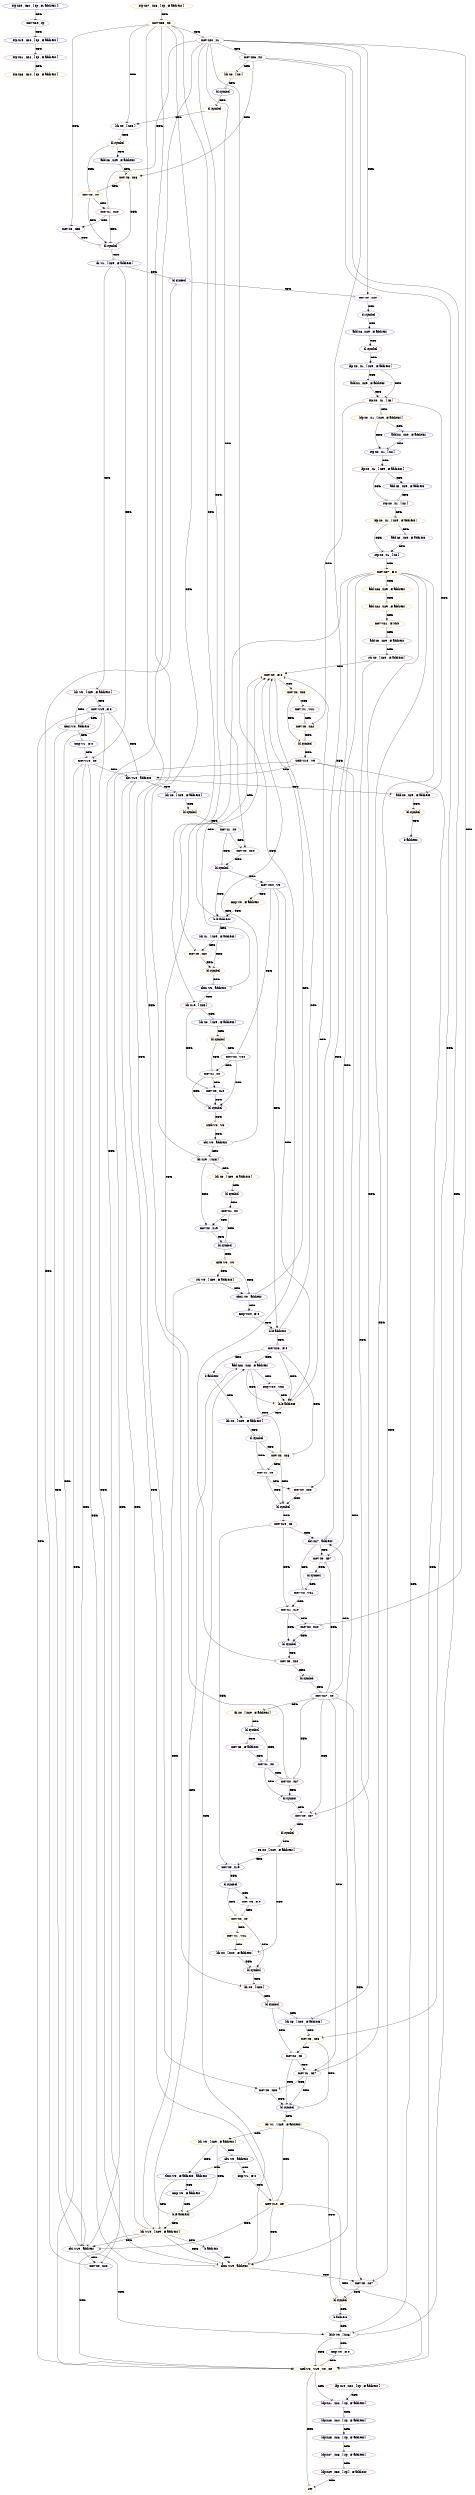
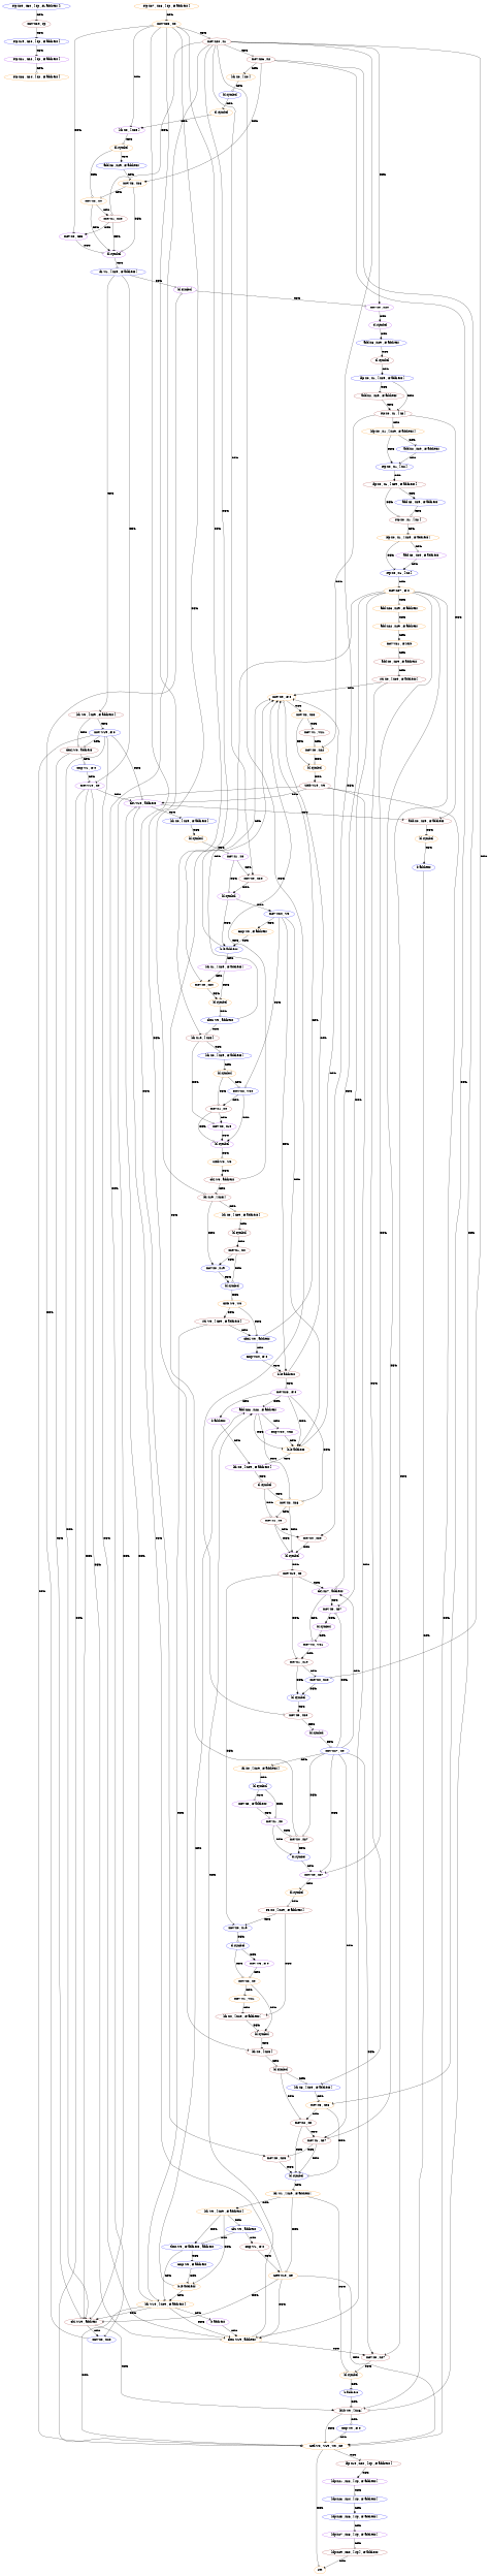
  digraph {
    node [color=brown]
    edge [arrowhead=tee]
    n1 [color=blue label="stp x29 , x30 , [ sp , #- address ]!"]
    n2 [label="mov x29 , sp"]
    n3 [color=blue label="stp x19 , x20 , [ sp , # address ]"]
    n4 [color=purple label="stp x21 , x22 , [ sp , # address ]"]
    n5 [color=darkorange label="stp x23 , x24 , [ sp , # address ]"]
    n6 [color=darkorange label="stp x27 , x28 , [ sp , # address ]"]
    n7 [color=darkorange label="mov x25 , x0"]
    n8 [label="mov x20 , x1"]
    n9 [color=purple label="ldr x0 , [ x25 ]"]
    n10 [color=purple label="mov x0 , x25"]
    n11 [label="ldr x19 , [ x25 ]"]
    n12 [label="ldr x19 , [ x25 ]"]
    n13 [label="ldr x0 , [ x25 ]"]
    n14 [label="mov x0 , x25"]
    n15 [label="mov x26 , x2"]
    n16 [label="mov x1 , x20"]
    n17 [color=blue label="mov x0 , x20"]
    n18 [color=purple label="mov x0 , x20"]
    n19 [label="mov x0 , x20"]
    n20 [color=darkorange label="mov x0 , x20"]
    n21 [label="mov x0 , x20"]
    n22 [color=blue label="mov x0 , x20"]
    n23 [label="mov x0 , x20"]
    n24 [color=darkorange label="bl symbol"]
    n25 [color=purple label="bl symbol"]
    n26 [color=blue label="ldr x0 , [ x29 , # address ]"]
    n27 [color=purple label="mov x0 , x19"]
    n28 [color=darkorange label="ldr x0 , [ x29 , # address ]"]
    n29 [color=blue label="mov x0 , x19"]
    n30 [label="bl symbol"]
    n31 [color=blue label="bl symbol"]
    n32 [color=darkorange label="ldr x0 , [ x0 ]"]
    n33 [color=darkorange label="mov x3 , x26"]
    n34 [label="ldrb w0 , [ x26 ]"]
    n35 [color=darkorange label="mov x3 , x26"]
    n36 [color=purple label="bl symbol"]
    n37 [color=purple label="bl symbol"]
    n38 [color=purple label="bl symbol"]
    n39 [color=darkorange label="bl symbol"]
    n40 [color=purple label="bl symbol"]
    n41 [color=blue label="bl symbol"]
    n42 [color=purple label="bl symbol"]
    n43 [color=blue label="bl symbol"]
    n44 [color=darkorange label="mov x2 , x0"]
    n45 [color=darkorange label="csel w0 , w19 , w0 , ne"]
    n46 [color=blue label="cmp w0 , # 0"]
    n47 [label="mov x2 , x0"]
    n48 [color=darkorange label="bl symbol"]
    n49 [color=blue label="add x8 , x29 , # address"]
    n50 [color=blue label="ldr w1 , [ x29 , # address ]"]
    n51 [label="ldr w0 , [ x29 , # address ]"]
    n52 [color=purple label="cset w19 , ne"]
    n53 [color=blue label="mov w19 , # 0"]
    n54 [label="cbnz w0 , address"]
    n55 [label="cbz w19 , address"]
    n56 [color=purple label="cbz w19 , address"]
    n57 [color=darkorange label="cbnz w19 , address"]
    n58 [color=blue label="cmp w1 , # 0"]
    n59 [label="ldp x19 , x20 , [ sp , # address ]"]
    n60 [color=darkorange label=ret]
    n61 [label="add x0 , x29 , # address"]
    n62 [color=blue label="ldr x0 , [ x29 , # address ]"]
    n63 [label="mov x0 , x27"]
    n64 [color=purple label="add x28 , x28 , # address"]
    n65 [color=blue label="add x8 , x29 , # address"]
    n66 [label="bl symbol"]
    n67 [color=blue label="ldp x0 , x1 , [ x29 , # address ]"]
    n68 [label="add x2 , x29 , # address"]
    n69 [label="stp x0 , x1 , [ x2 ]"]
    n70 [color=darkorange label="ldp x0 , x1 , [ x29 , # address ]"]
    n71 [color=darkorange label="mov x0 , x22"]
    n72 [color=blue label="add x2 , x29 , # address"]
    n73 [color=blue label="stp x0 , x1 , [ x2 ]"]
    n74 [color=darkorange label="bl symbol"]
    n75 [color=darkorange label="bl symbol"]
    n76 [label="ldp x0 , x1 , [ x29 , # address ]"]
    n77 [color=blue label="add x2 , x29 , # address"]
    n78 [label="stp x0 , x1 , [ x2 ]"]
    n79 [color=darkorange label="ldp x0 , x1 , [ x29 , # address ]"]
    n80 [color=purple label="add x2 , x29 , # address"]
    n81 [color=blue label="stp x0 , x1 , [ x2 ]"]
    n82 [color=darkorange label="mov x27 , # 0"]
    n83 [color=darkorange label="add x23 , x29 , # address"]
    n84 [color=purple label="cbz x27 , address"]
    n85 [color=purple label="mov x0 , x27"]
    n86 [label="mov x0 , x27"]
    n87 [color=purple label="mov x0 , x27"]
    n88 [label="mov x1 , x27"]
    n89 [color=darkorange label="add x22 , x29 , # address"]
    n90 [color=purple label="mov w2 , w21"]
    n91 [color=purple label="bl symbol"]
    n92 [color=blue label="bl symbol"]
    n93 [color=darkorange label="bl symbol"]
    n94 [color=darkorange label="bl symbol"]
    n95 [color=darkorange label="mov w21 , # ldrb"]
    n96 [label="add x0 , x29 , # address"]
    n97 [label="str x0 , [ x29 , # address ]"]
    n98 [color=darkorange label="mov x9 , # 0"]
    n99 [color=blue label="ldr x8 , [ x29 , # address ]"]
    n100 [color=darkorange label="mov x2 , x23"]
    n101 [label="mov w1 , w21"]
    n102 [color=purple label="ldp x21 , x22 , [ sp , # address ]"]
    n103 [color=blue label="ldp x23 , x24 , [ sp , # address ]"]
    n104 [color=blue label="ldp x25 , x26 , [ sp , # address ]"]
    n105 [color=purple label="ldp x27 , x28 , [ sp , # address ]"]
    n106 [label="ldp x29 , x30 , [ sp ] , # address"]
    n107 [color=blue label="b address"]
    n108 [color=darkorange label="bl symbol"]
    n109 [color=purple label="mov x1 , x0"]
    n110 [color=blue label="mov w24 , w0"]
    n111 [color=blue label="b.le address"]
    n112 [color=darkorange label="cmp w0 , # address"]
    n113 [color=blue label="sxtw x2 , w24"]
    n114 [label="b.le address"]
    n115 [color=darkorange label="b.le address"]
    n116 [color=purple label="ldr x1 , [ x29 , # address ]"]
    n117 [label="mov x1 , x0"]
    n118 [color=purple label="bl symbol"]
    n119 [color=purple label="mov x28 , # 0"]
    n120 [color=purple label="ldr x0 , [ x29 , # address ]"]
    n121 [color=blue label="cbnz w0 , address"]
    n122 [label="uxtb w19 , w0"]
    n123 [color=darkorange label="bl symbol"]
    n124 [color=darkorange label="uxtb w0 , w0"]
    n125 [label="cbz w0 , address"]
    n126 [label="bl symbol"]
    n127 [color=blue label="bl symbol"]
    n128 [label="mov x1 , x0"]
    n129 [color=darkorange label="uxtb w0 , w0"]
    n130 [label="str w0 , [ x29 , # address ]"]
    n131 [color=blue label="cbnz w0 , address"]
    n132 [color=darkorange label="ldr w19 , [ x29 , # address ]"]
    n133 [color=blue label="cmp w24 , # 0"]
    n134 [color=purple label="b address"]
    n135 [color=purple label="b address"]
    n136 [color=darkorange label="mov x2 , x28"]
    n137 [label="mov x1 , x0"]
    n138 [color=purple label="cmp w24 , w28"]
    n139 [label="bl symbol"]
    n140 [label="mov x19 , x0"]
    n141 [label="mov x1 , x19"]
    n142 [color=blue label="mov x0 , x19"]
    n143 [color=blue label="bl symbol"]
    n144 [color=blue label="mov x27 , x0"]
    n145 [color=darkorange label="ldr x0 , [ x29 , # address ]"]
    n146 [color=blue label="bl symbol"]
    n147 [color=purple label="mov x2 , # address"]
    n148 [color=purple label="mov x1 , x0"]
    n149 [label="str x0 , [ x29 , # address ]"]
    n150 [label="ldr x0 , [ x29 , # address ]"]
    n151 [label="bl symbol"]
    n152 [color=purple label="mov w3 , # 0"]
    n153 [color=darkorange label="mov x2 , x0"]
    n154 [color=darkorange label="mov w1 , w21"]
    n155 [color=darkorange label="ldr w1 , [ x29 , # address ]"]
    n156 [color=darkorange label="ldr w0 , [ x29 , # address ]"]
    n157 [color=darkorange label="cset w19 , ne"]
    n158 [color=blue label="cbz w0 , address"]
    n159 [color=blue label="tbnz w0 , # address , address"]
    n160 [color=darkorange label="b.le address"]
    n161 [color=blue label="b address"]
    n162 [label="cmp w1 , # 0"]
    n163 [color=blue label="cmp w0 , # address"]
    n1 -> n2 [label=CFG]
    n2 -> n3 [label=CFG]
    n3 -> n4 [label=CFG]
    n4 -> n5 [arrowhead=odot label=CFG]
    n6 -> n7 [label=CFG]
    n7 -> n8 [arrowhead=odot label=CFG]
    n7 -> n9 [label=DFG]
    n7 -> n10 [label=DFG]
    n7 -> n11 [label=DFG]
    n7 -> n12 [arrowhead=odot label=DFG]
    n7 -> n13 [label=DFG]
    n7 -> n14 [arrowhead=diamond label=DFG]
    n8 -> n15 [arrowhead=odot label=CFG]
    n8 -> n16 [arrowhead=odot label=DFG]
    n8 -> n17 [label=DFG]
    n8 -> n18 [arrowhead=diamond label=DFG]
    n8 -> n19 [arrowhead=diamond label=DFG]
    n8 -> n20 [label=DFG]
    n8 -> n21 [arrowhead=diamond label=DFG]
    n8 -> n22 [arrowhead=odot label=DFG]
    n8 -> n23 [arrowhead=odot label=DFG]
    n9 -> n24 [arrowhead=odot label=CFG]
    n10 -> n25 [arrowhead=odot label=DFG]
    n11 -> n26 [arrowhead=odot label=CFG]
    n11 -> n27 [arrowhead=odot label=DFG]
    n12 -> n28 [arrowhead=odot label=CFG]
    n12 -> n29 [arrowhead=diamond label=DFG]
    n13 -> n30 [arrowhead=odot label=CFG]
    n14 -> n31 [arrowhead=diamond label=DFG]
    n15 -> n32 [label=CFG]
    n15 -> n33 [arrowhead=diamond label=DFG]
    n15 -> n34 [arrowhead=odot label=DFG]
    n15 -> n35 [label=DFG]
    n16 -> n10 [arrowhead=diamond label=CFG]
    n16 -> n25 [label=DFG]
    n17 -> n36 [arrowhead=odot label=DFG]
    n18 -> n37 [arrowhead=diamond label=CFG]
    n19 -> n38 [arrowhead=diamond label=DFG]
    n20 -> n39 [arrowhead=diamond label=DFG]
    n21 -> n40 [arrowhead=diamond label=DFG]
    n22 -> n41 [arrowhead=diamond label=DFG]
    n23 -> n42 [label=DFG]
    n24 -> n44 [arrowhead=odot label=DFG]
    n24 -> n49 [arrowhead=diamond label=CFG]
    n25 -> n50 [arrowhead=odot label=CFG]
    n26 -> n123 [label=CFG]
    n27 -> n118 [arrowhead=diamond label=DFG]
    n28 -> n126 [label=CFG]
    n29 -> n127 [arrowhead=diamond label=DFG]
    n30 -> n47 [arrowhead=odot label=DFG]
    n30 -> n99 [arrowhead=odot label=CFG]
    n31 -> n155 [label=CFG]
    n32 -> n43 [arrowhead=odot label=CFG]
    n33 -> n25 [arrowhead=odot label=DFG]
    n33 -> n44 [arrowhead=odot label=CFG]
    n34 -> n45 [label=DFG]
    n34 -> n46 [arrowhead=odot label=CFG]
    n35 -> n31 [arrowhead=odot label=DFG]
    n35 -> n47 [arrowhead=diamond label=CFG]
    n36 -> n18 [arrowhead=odot label=CFG]
    n37 -> n65 [arrowhead=diamond label=CFG]
    n38 -> n110 [arrowhead=diamond label=DFG]
    n38 -> n111 [arrowhead=diamond label=DFG]
    n39 -> n121 [arrowhead=odot label=DFG]
    n40 -> n140 [label=DFG]
    n41 -> n23 [arrowhead=diamond label=CFG]
    n42 -> n144 [arrowhead=odot label=DFG]
    n43 -> n48 [label=CFG]
    n44 -> n16 [arrowhead=diamond label=CFG]
    n44 -> n25 [arrowhead=diamond label=DFG]
-   n45 -> n102 [label=CFG]
+   n45 -> n59 [label=CFG]
    n45 -> n60 [arrowhead=odot label=DFG]
    n46 -> n45 [arrowhead=odot label=CFG]
    n47 -> n31 [label=DFG]
    n47 -> n88 [arrowhead=diamond label=CFG]
    n48 -> n9 [arrowhead=diamond label=CFG]
    n49 -> n33 [label=CFG]
    n50 -> n36 [arrowhead=odot label=DFG]
    n50 -> n51 [label=CFG]
    n50 -> n52 [label=DFG]
    n51 -> n53 [label=CFG]
    n51 -> n54 [arrowhead=odot label=DFG]
    n52 -> n45 [arrowhead=odot label=DFG]
    n52 -> n55 [label=DFG]
    n52 -> n56 [label=DFG]
    n52 -> n57 [arrowhead=odot label=DFG]
    n53 -> n45 [arrowhead=diamond label=DFG]
    n53 -> n54 [arrowhead=odot label=CFG]
    n53 -> n55 [label=DFG]
    n53 -> n56 [arrowhead=odot label=DFG]
    n53 -> n57 [label=DFG]
    n54 -> n55 [arrowhead=odot label=CFG]
    n54 -> n58 [arrowhead=odot label=CFG]
    n55 -> n17 [arrowhead=diamond label=CFG]
    n55 -> n34 [arrowhead=diamond label=CFG]
    n56 -> n61 [label=CFG]
    n56 -> n62 [label=CFG]
    n57 -> n63 [arrowhead=diamond label=CFG]
    n57 -> n64 [arrowhead=diamond label=CFG]
    n58 -> n52 [label=CFG]
    n59 -> n102 [arrowhead=diamond label=CFG]
    n61 -> n74 [label=DFG]
    n62 -> n108 [arrowhead=diamond label=CFG]
    n63 -> n94 [label=DFG]
    n64 -> n115 [label=DFG]
    n64 -> n136 [arrowhead=odot label=DFG]
    n64 -> n138 [label=CFG]
    n65 -> n66 [arrowhead=diamond label=CFG]
    n66 -> n67 [arrowhead=diamond label=CFG]
    n67 -> n68 [label=CFG]
    n67 -> n69 [label=DFG]
    n68 -> n69 [arrowhead=diamond label=CFG]
    n69 -> n61 [label=DFG]
    n69 -> n70 [arrowhead=odot label=CFG]
    n69 -> n71 [label=DFG]
    n70 -> n72 [label=CFG]
    n70 -> n73 [arrowhead=diamond label=DFG]
    n71 -> n75 [arrowhead=odot label=DFG]
    n72 -> n73 [label=CFG]
    n73 -> n76 [arrowhead=diamond label=CFG]
    n74 -> n107 [arrowhead=diamond label=CFG]
    n75 -> n122 [arrowhead=diamond label=DFG]
    n76 -> n77 [arrowhead=diamond label=CFG]
    n76 -> n78 [arrowhead=odot label=DFG]
    n77 -> n78 [arrowhead=odot label=CFG]
    n78 -> n79 [label=CFG]
    n79 -> n80 [arrowhead=odot label=CFG]
    n79 -> n81 [label=DFG]
    n80 -> n81 [arrowhead=diamond label=CFG]
    n81 -> n82 [label=CFG]
    n82 -> n63 [label=DFG]
    n82 -> n83 [arrowhead=odot label=CFG]
    n82 -> n84 [arrowhead=odot label=DFG]
    n82 -> n85 [label=DFG]
    n82 -> n86 [arrowhead=odot label=DFG]
    n82 -> n87 [label=DFG]
    n82 -> n88 [arrowhead=odot label=DFG]
    n83 -> n89 [arrowhead=odot label=CFG]
    n84 -> n85 [arrowhead=diamond label=CFG]
    n84 -> n90 [arrowhead=odot label=CFG]
    n85 -> n91 [arrowhead=diamond label=DFG]
    n86 -> n92 [arrowhead=diamond label=DFG]
    n87 -> n93 [label=CFG]
    n88 -> n14 [label=CFG]
    n88 -> n31 [label=DFG]
    n89 -> n95 [arrowhead=diamond label=CFG]
    n90 -> n141 [arrowhead=diamond label=CFG]
    n91 -> n90 [label=CFG]
    n92 -> n87 [label=CFG]
    n93 -> n149 [arrowhead=odot label=DFG]
    n94 -> n161 [label=CFG]
    n95 -> n96 [arrowhead=odot label=CFG]
    n96 -> n97 [label=CFG]
    n97 -> n98 [arrowhead=diamond label=CFG]
    n97 -> n99 [label=DFG]
    n98 -> n100 [arrowhead=diamond label=CFG]
    n99 -> n35 [label=CFG]
    n100 -> n75 [label=DFG]
    n100 -> n101 [label=CFG]
    n101 -> n71 [arrowhead=odot label=CFG]
    n102 -> n103 [arrowhead=odot label=CFG]
    n103 -> n104 [arrowhead=diamond label=CFG]
    n104 -> n105 [label=CFG]
    n105 -> n106 [arrowhead=odot label=CFG]
    n106 -> n60 [label=CFG]
    n107 -> n34 [label=CFG]
    n108 -> n109 [arrowhead=odot label=DFG]
    n109 -> n19 [label=CFG]
    n109 -> n38 [arrowhead=odot label=DFG]
    n110 -> n112 [arrowhead=diamond label=CFG]
    n110 -> n113 [arrowhead=odot label=DFG]
    n110 -> n114 [arrowhead=diamond label=DFG]
    n110 -> n115 [arrowhead=diamond label=DFG]
    n111 -> n98 [label=CFG]
    n111 -> n116 [arrowhead=odot label=CFG]
    n112 -> n111 [arrowhead=diamond label=CFG]
    n113 -> n117 [arrowhead=diamond label=CFG]
    n113 -> n118 [arrowhead=diamond label=DFG]
    n114 -> n98 [arrowhead=odot label=CFG]
    n114 -> n119 [arrowhead=odot label=CFG]
    n115 -> n98 [label=CFG]
    n115 -> n120 [arrowhead=odot label=CFG]
    n116 -> n20 [arrowhead=diamond label=CFG]
    n116 -> n39 [label=DFG]
    n117 -> n27 [arrowhead=diamond label=CFG]
    n117 -> n118 [arrowhead=odot label=DFG]
    n118 -> n124 [arrowhead=odot label=DFG]
    n119 -> n64 [label=DFG]
    n119 -> n115 [arrowhead=diamond label=DFG]
    n119 -> n135 [arrowhead=diamond label=CFG]
    n119 -> n136 [arrowhead=odot label=DFG]
    n120 -> n139 [arrowhead=odot label=CFG]
    n121 -> n11 [arrowhead=odot label=CFG]
    n121 -> n98 [arrowhead=diamond label=CFG]
    n122 -> n45 [label=DFG]
    n122 -> n55 [label=DFG]
    n122 -> n56 [arrowhead=diamond label=DFG]
    n122 -> n57 [label=DFG]
    n123 -> n113 [arrowhead=odot label=CFG]
    n123 -> n117 [arrowhead=odot label=DFG]
    n124 -> n125 [arrowhead=diamond label=DFG]
    n125 -> n12 [label=CFG]
    n125 -> n98 [arrowhead=diamond label=CFG]
    n126 -> n128 [arrowhead=diamond label=DFG]
    n127 -> n129 [arrowhead=odot label=DFG]
    n128 -> n29 [arrowhead=diamond label=CFG]
    n128 -> n127 [arrowhead=odot label=DFG]
    n129 -> n130 [arrowhead=diamond label=DFG]
    n129 -> n131 [label=DFG]
    n130 -> n131 [arrowhead=diamond label=CFG]
    n130 -> n132 [label=DFG]
    n131 -> n98 [arrowhead=diamond label=CFG]
    n131 -> n133 [arrowhead=diamond label=CFG]
    n132 -> n45 [arrowhead=odot label=DFG]
    n132 -> n55 [arrowhead=diamond label=DFG]
    n132 -> n56 [arrowhead=odot label=DFG]
    n132 -> n57 [label=DFG]
    n132 -> n134 [label=CFG]
    n133 -> n114 [arrowhead=diamond label=CFG]
    n134 -> n57 [arrowhead=diamond label=CFG]
    n135 -> n120 [arrowhead=diamond label=CFG]
    n136 -> n40 [arrowhead=diamond label=DFG]
    n136 -> n137 [label=CFG]
    n137 -> n21 [arrowhead=diamond label=CFG]
    n137 -> n40 [label=DFG]
    n138 -> n115 [arrowhead=diamond label=CFG]
    n139 -> n136 [arrowhead=odot label=CFG]
    n139 -> n137 [arrowhead=odot label=DFG]
    n140 -> n84 [arrowhead=diamond label=CFG]
    n140 -> n141 [label=DFG]
    n140 -> n142 [label=DFG]
    n141 -> n22 [label=CFG]
    n141 -> n41 [arrowhead=diamond label=DFG]
    n142 -> n143 [arrowhead=odot label=DFG]
    n143 -> n152 [arrowhead=diamond label=CFG]
    n143 -> n153 [arrowhead=odot label=DFG]
    n144 -> n63 [arrowhead=diamond label=DFG]
    n144 -> n84 [arrowhead=diamond label=CFG]
    n144 -> n85 [arrowhead=odot label=DFG]
    n144 -> n86 [arrowhead=odot label=DFG]
    n144 -> n87 [label=DFG]
    n144 -> n88 [arrowhead=diamond label=DFG]
    n144 -> n145 [label=CFG]
    n145 -> n146 [arrowhead=odot label=CFG]
    n146 -> n147 [arrowhead=odot label=CFG]
    n146 -> n148 [arrowhead=odot label=DFG]
    n147 -> n148 [arrowhead=odot label=CFG]
    n148 -> n86 [arrowhead=odot label=CFG]
    n148 -> n92 [label=DFG]
    n149 -> n142 [label=CFG]
    n149 -> n150 [label=DFG]
    n150 -> n151 [label=DFG]
    n151 -> n13 [label=CFG]
    n152 -> n153 [arrowhead=odot label=CFG]
    n153 -> n151 [arrowhead=diamond label=DFG]
    n153 -> n154 [label=CFG]
    n154 -> n150 [label=CFG]
    n155 -> n94 [arrowhead=odot label=DFG]
    n155 -> n156 [arrowhead=diamond label=CFG]
    n155 -> n157 [arrowhead=odot label=DFG]
    n156 -> n158 [arrowhead=odot label=DFG]
    n156 -> n159 [arrowhead=diamond label=DFG]
    n156 -> n160 [label=DFG]
    n157 -> n45 [arrowhead=diamond label=DFG]
    n157 -> n55 [label=DFG]
    n157 -> n56 [arrowhead=odot label=DFG]
    n157 -> n57 [arrowhead=diamond label=DFG]
    n158 -> n159 [arrowhead=odot label=CFG]
    n158 -> n162 [arrowhead=diamond label=CFG]
    n159 -> n132 [label=CFG]
    n159 -> n163 [label=CFG]
    n160 -> n64 [label=CFG]
    n160 -> n132 [arrowhead=diamond label=CFG]
    n161 -> n34 [label=CFG]
    n162 -> n157 [arrowhead=diamond label=CFG]
    n163 -> n160 [label=CFG]
  }
